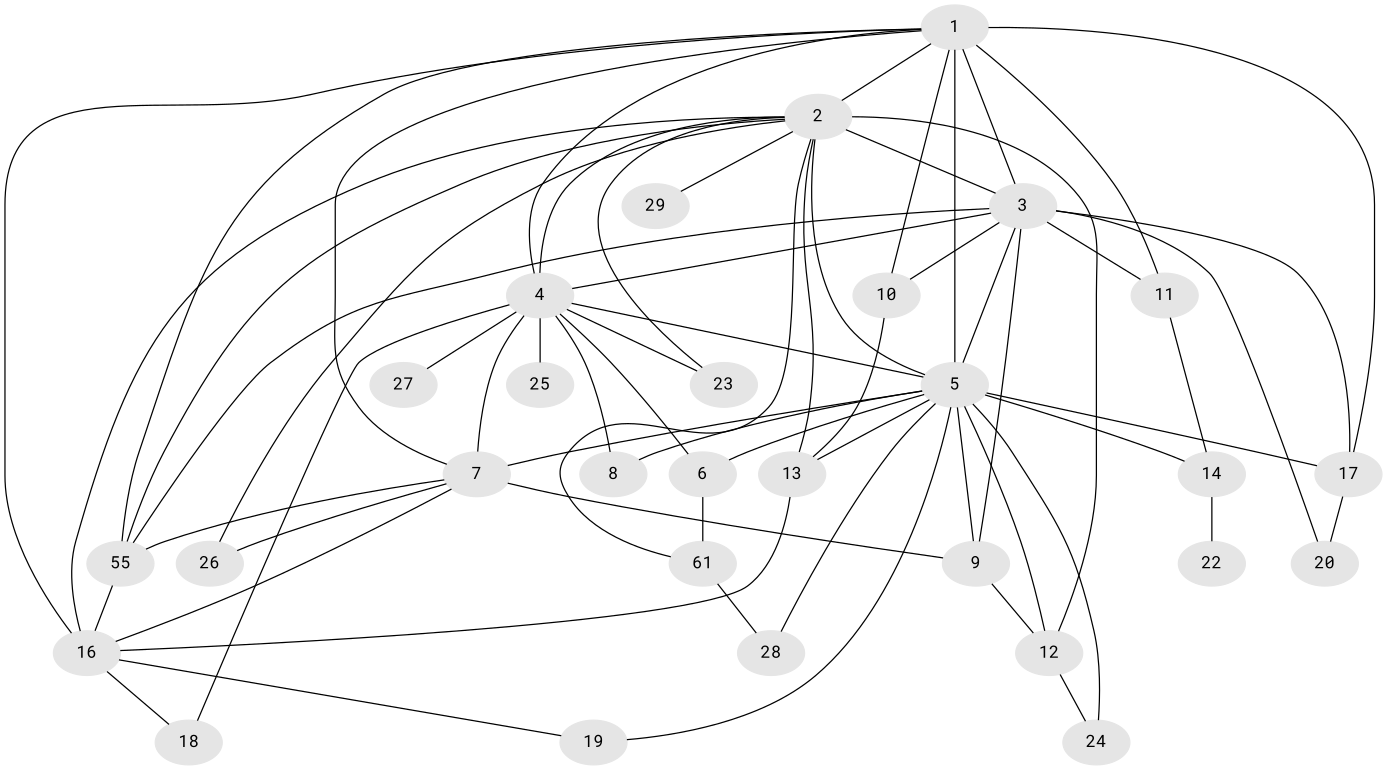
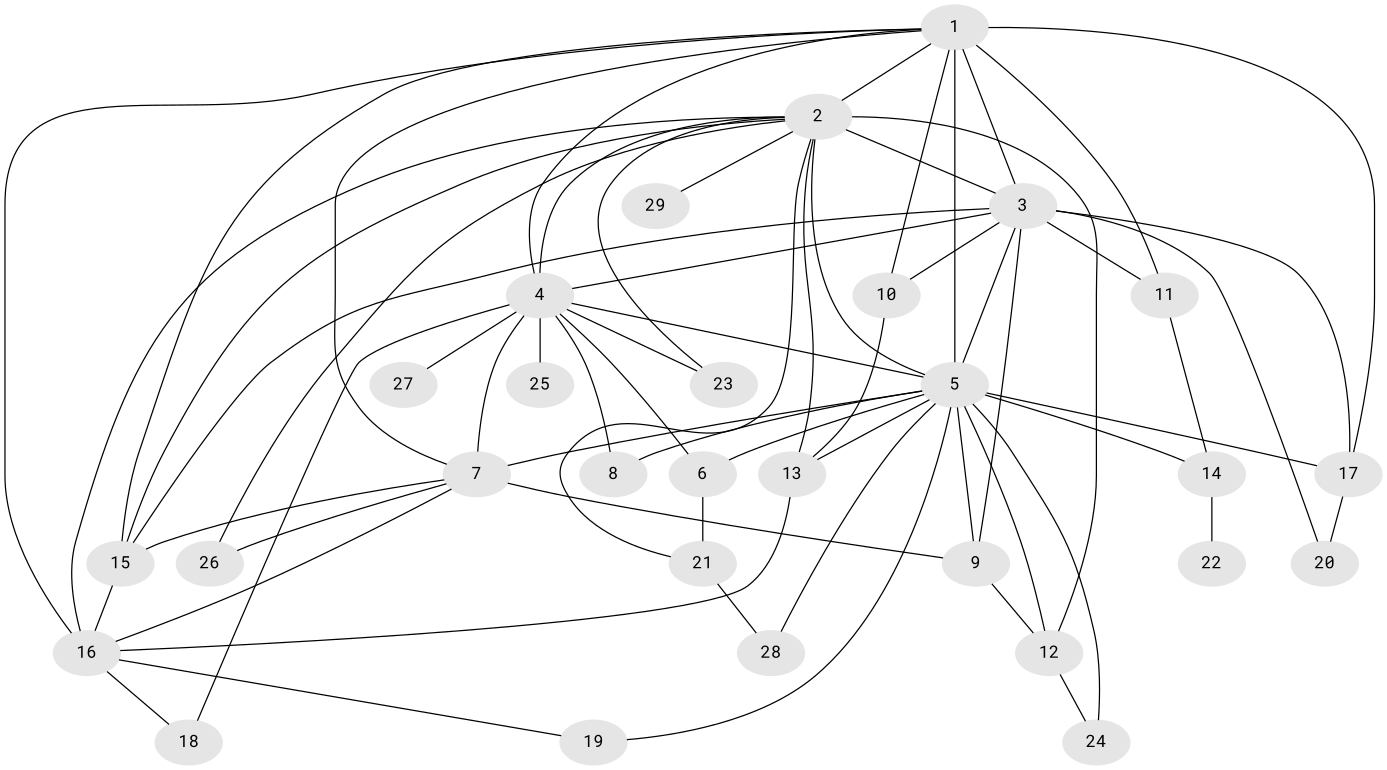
  graph {
    fontname="Roboto Mono"
    node [color=gray90 fontname="Roboto Mono" style=filled]
    edge [fontname="Roboto Mono" weight=1.0]
    1
    2
    3
    4
    5
    7
    10
    11
-   15 [label=55]
+   15
    16
    17
    12
    13
-   21 [label=61]
+   21
    23
    26
    29
    9
    20
    6
    8
    18
    25
    27
    14
    19
    24
    28
    22
    1 -- 2 [weight=4.0]
    1 -- 3 [weight=4.0]
    1 -- 4 [weight=2.0]
    1 -- 5 [weight=6.0]
    1 -- 7
    1 -- 10
    1 -- 11 [weight=3.0]
    1 -- 15
    1 -- 16 [weight=4.0]
    1 -- 17
    2 -- 3 [weight=4.0]
    2 -- 4 [weight=2.0]
    2 -- 5 [weight=6.0]
    2 -- 15
    2 -- 16
    2 -- 12
    2 -- 13
    2 -- 21
    2 -- 23
    2 -- 26
    2 -- 29
    3 -- 4 [weight=4.0]
    3 -- 5 [weight=6.0]
    3 -- 10 [weight=2.0]
    3 -- 11
    3 -- 15
    3 -- 17
    3 -- 9
    3 -- 20
    4 -- 5 [weight=3.0]
    4 -- 7 [weight=2.0]
    4 -- 23
    4 -- 6
    4 -- 8
    4 -- 18
    4 -- 25
    4 -- 27
    5 -- 7 [weight=9.0]
    5 -- 17 [weight=2.0]
    5 -- 12
    5 -- 13
    5 -- 9 [weight=2.0]
    5 -- 6
    5 -- 8
    5 -- 14
    5 -- 19
    5 -- 24
    5 -- 28
    7 -- 15 [weight=2.0]
    7 -- 16
    7 -- 26
    7 -- 9 [weight=2.0]
    10 -- 13
    11 -- 14
    15 -- 16
    16 -- 18
    16 -- 19
    17 -- 20
    12 -- 24
    13 -- 16
    21 -- 28
    9 -- 12 [weight=2.0]
    6 -- 21
    14 -- 22
  }
